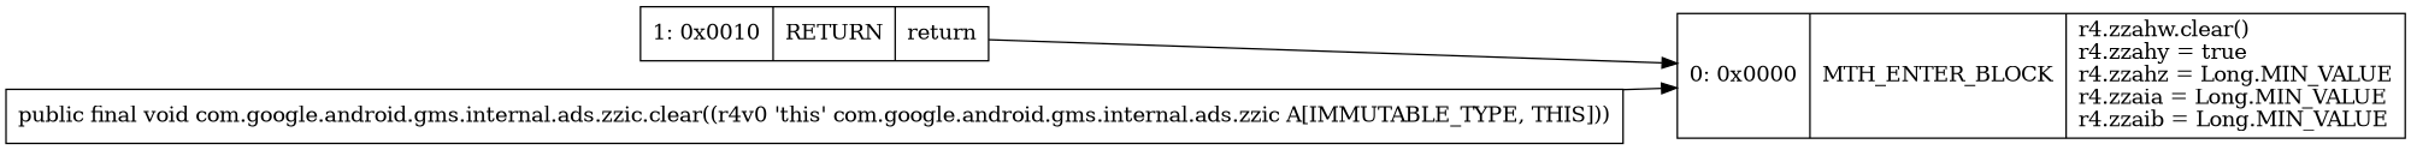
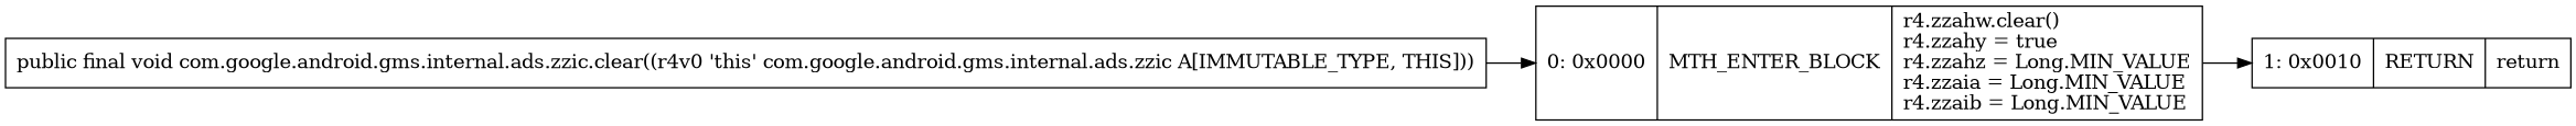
  digraph {
    rankdir=LR
    node [shape=record]
    n1 [label="{0\:\ 0x0000|MTH_ENTER_BLOCK\l|r4.zzahw.clear()\lr4.zzahy = true\lr4.zzahz = Long.MIN_VALUE\lr4.zzaia = Long.MIN_VALUE\lr4.zzaib = Long.MIN_VALUE\l}"]
    n2 [label="{1\:\ 0x0010|RETURN\l|return\l}"]
    n3 [label="{public final void com.google.android.gms.internal.ads.zzic.clear((r4v0 'this' com.google.android.gms.internal.ads.zzic A[IMMUTABLE_TYPE, THIS])) }"]
-   n2 -> n1
+   n1 -> n2
    n3 -> n1
  }
